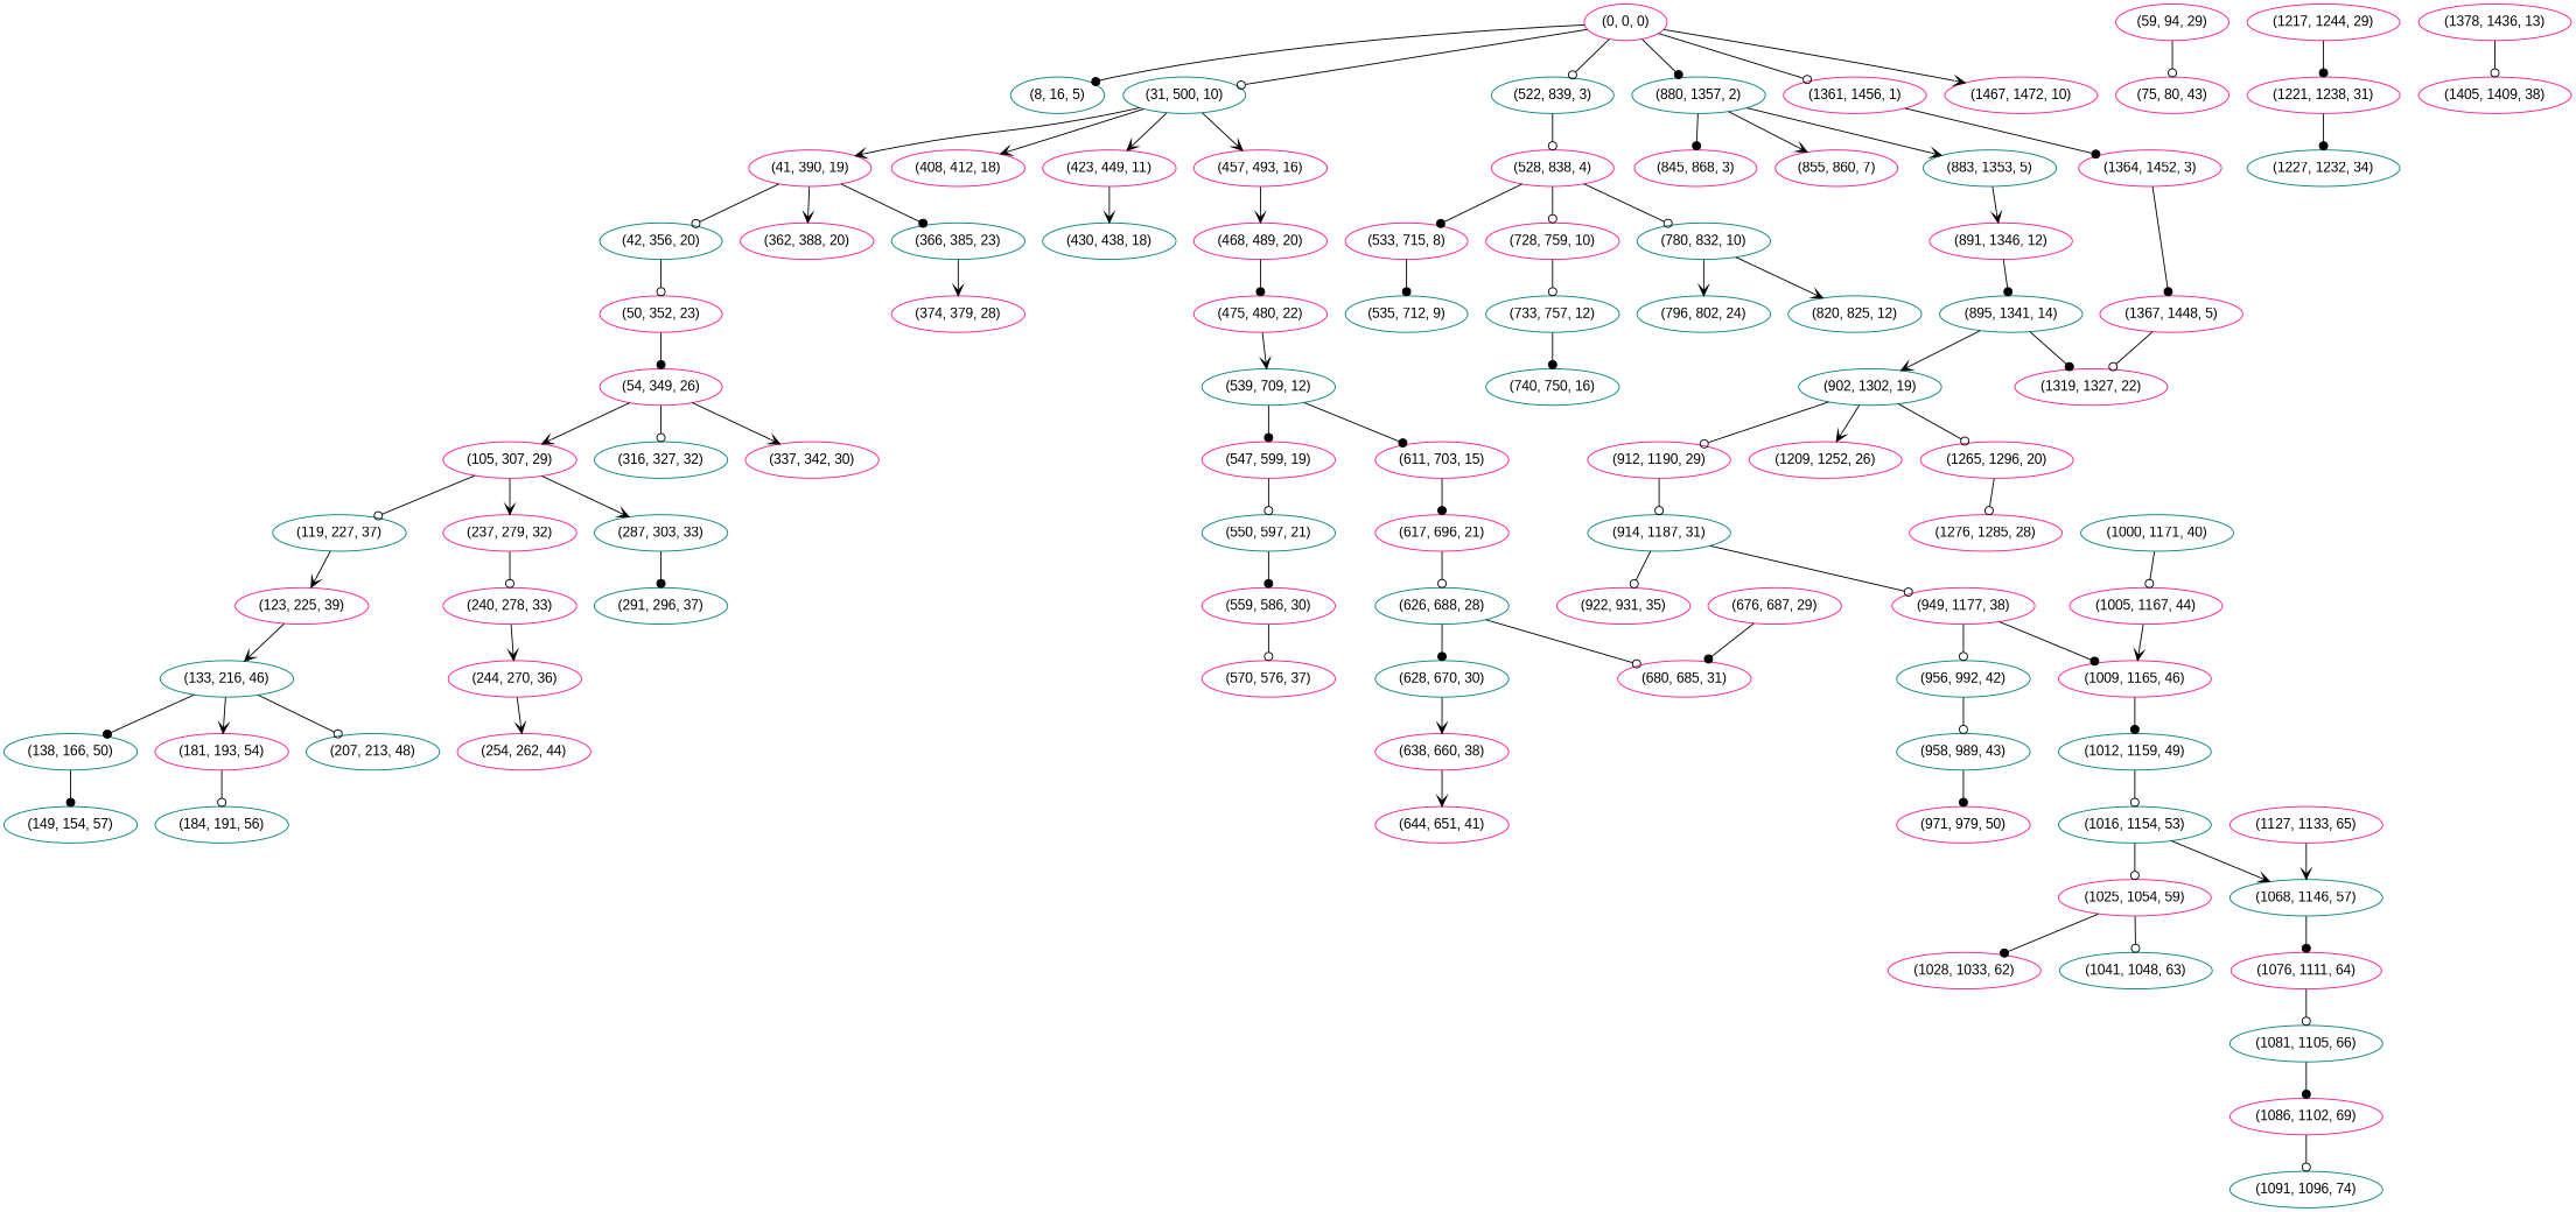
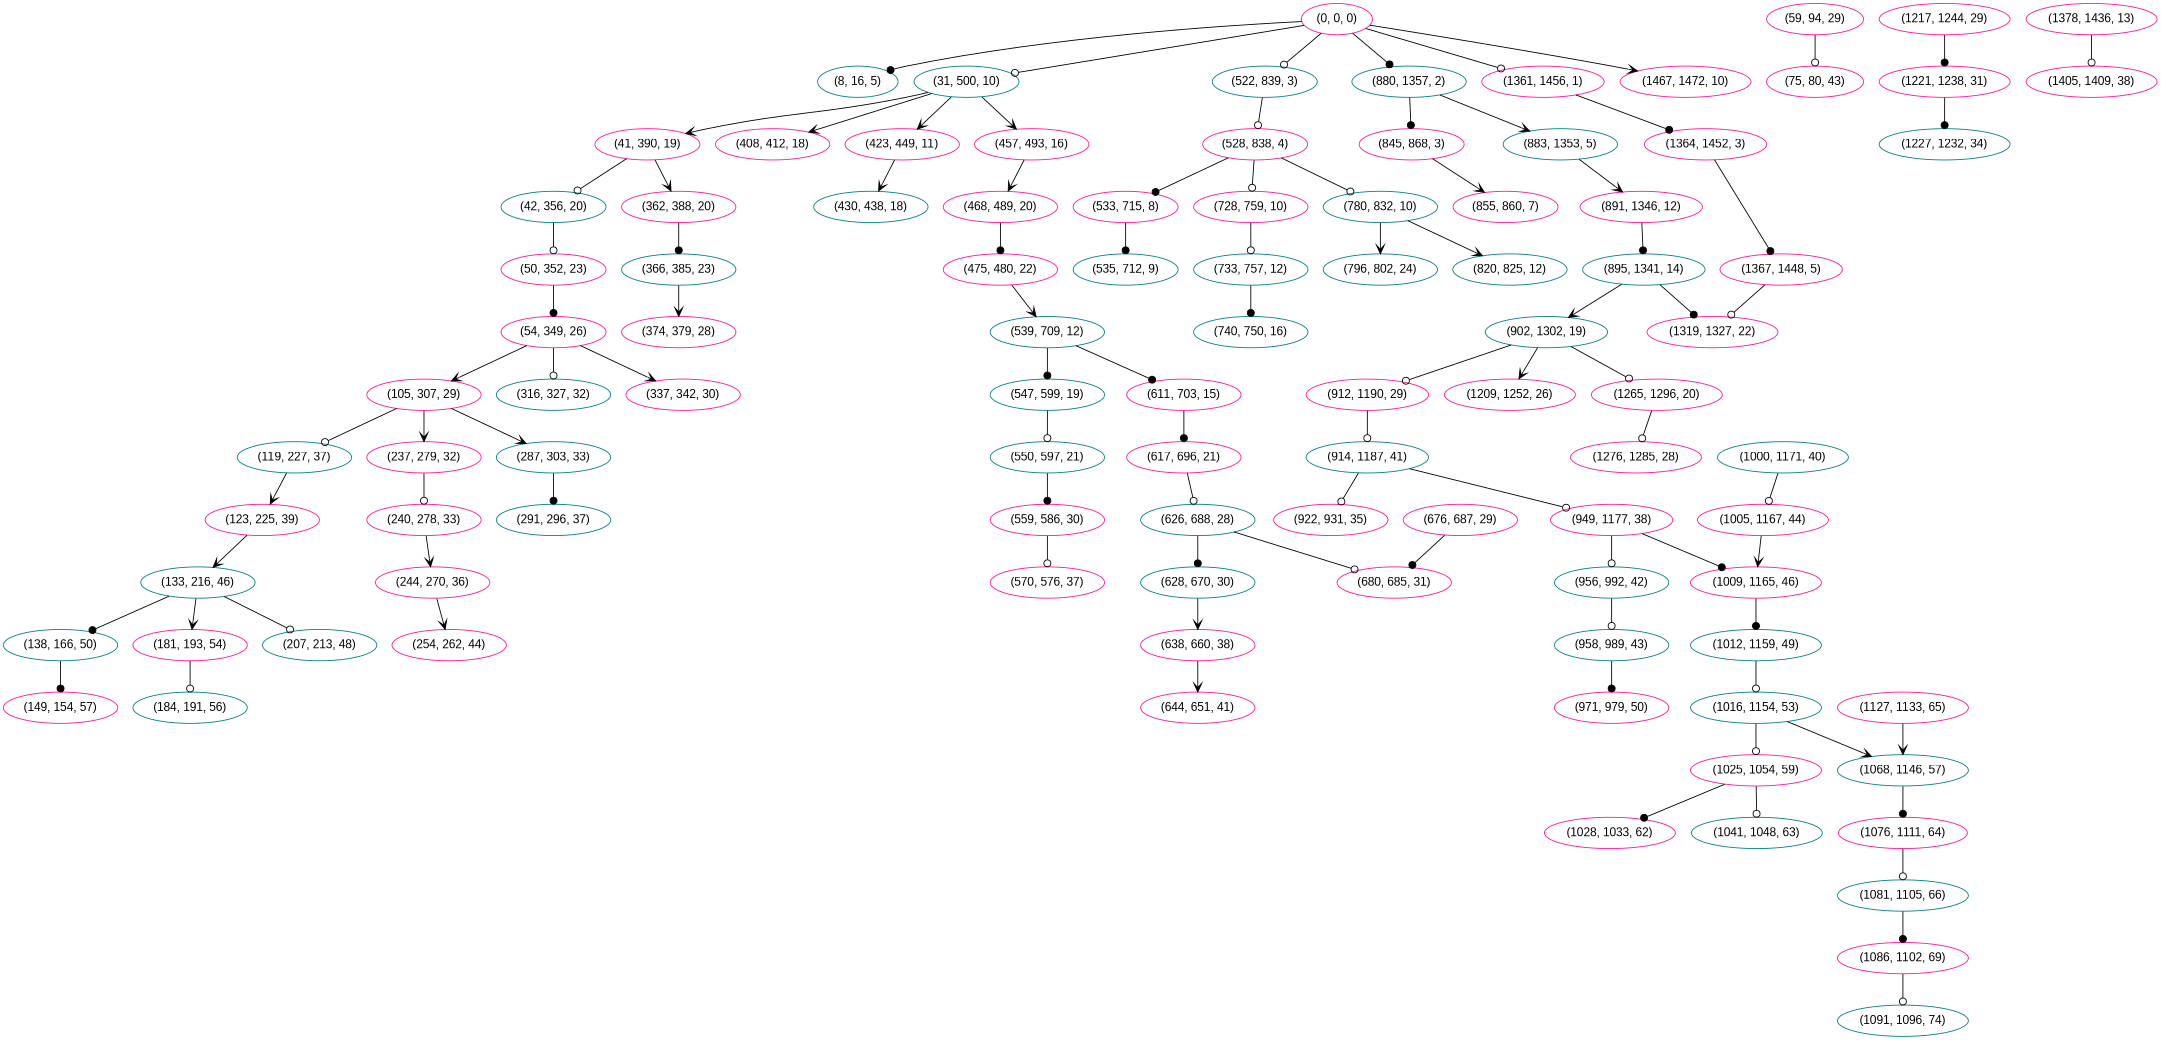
  digraph {
    fontname="Liberation Sans"
    node [color=deeppink fontname="Liberation Sans"]
    edge [arrowhead=odot fontname="Liberation Sans"]
    "(8, 16, 5)" [color=teal]
    "(0, 0, 0)"
    "(31, 500, 10)" [color=teal]
    "(522, 839, 3)" [color=teal]
    "(880, 1357, 2)" [color=teal]
    "(1361, 1456, 1)"
    "(1467, 1472, 10)"
    "(41, 390, 19)"
    "(408, 412, 18)"
    "(423, 449, 11)"
    "(457, 493, 16)"
    "(528, 838, 4)"
    "(845, 868, 3)"
    "(855, 860, 7)"
    "(883, 1353, 5)" [color=teal]
    "(1364, 1452, 3)"
    "(42, 356, 20)" [color=teal]
    "(362, 388, 20)"
    "(430, 438, 18)" [color=teal]
    "(468, 489, 20)"
    "(50, 352, 23)"
    "(366, 385, 23)" [color=teal]
    "(54, 349, 26)"
    "(105, 307, 29)"
    "(316, 327, 32)" [color=teal]
    "(337, 342, 30)"
    "(59, 94, 29)"
    "(75, 80, 43)"
    "(119, 227, 37)" [color=teal]
    "(237, 279, 32)"
    "(287, 303, 33)" [color=teal]
    "(123, 225, 39)"
    "(240, 278, 33)"
    "(291, 296, 37)" [color=teal]
    "(133, 216, 46)" [color=teal]
    "(138, 166, 50)" [color=teal]
    "(181, 193, 54)"
    "(207, 213, 48)" [color=teal]
-   "(149, 154, 57)" [color=teal]
+   "(149, 154, 57)"
    "(184, 191, 56)" [color=teal]
    "(244, 270, 36)"
    "(254, 262, 44)"
    "(374, 379, 28)"
    "(475, 480, 22)"
    "(539, 709, 12)" [color=teal]
    "(533, 715, 8)"
    "(728, 759, 10)"
    "(780, 832, 10)" [color=teal]
    "(535, 712, 9)" [color=teal]
    "(733, 757, 12)" [color=teal]
    "(796, 802, 24)" [color=teal]
    "(820, 825, 12)" [color=teal]
-   "(547, 599, 19)"
+   "(547, 599, 19)" [color=teal]
    "(611, 703, 15)"
    "(550, 597, 21)" [color=teal]
    "(617, 696, 21)"
    "(559, 586, 30)"
    "(570, 576, 37)"
    "(626, 688, 28)" [color=teal]
    "(628, 670, 30)" [color=teal]
    "(680, 685, 31)"
    "(638, 660, 38)"
    "(676, 687, 29)"
    "(644, 651, 41)"
    "(740, 750, 16)" [color=teal]
    "(891, 1346, 12)"
    "(895, 1341, 14)" [color=teal]
    "(902, 1302, 19)" [color=teal]
    "(1319, 1327, 22)"
    "(912, 1190, 29)"
    "(1209, 1252, 26)"
    "(1265, 1296, 20)"
-   "(914, 1187, 31)" [color=teal]
+   "(914, 1187, 31)" [color=teal label="(914, 1187, 41)"]
    "(1276, 1285, 28)"
    "(922, 931, 35)"
    "(949, 1177, 38)"
    "(956, 992, 42)" [color=teal]
    "(1009, 1165, 46)"
    "(958, 989, 43)" [color=teal]
    "(1000, 1171, 40)" [color=teal]
    "(1005, 1167, 44)"
    "(971, 979, 50)"
    "(1012, 1159, 49)" [color=teal]
    "(1016, 1154, 53)" [color=teal]
    "(1025, 1054, 59)"
    "(1068, 1146, 57)" [color=teal]
    "(1028, 1033, 62)"
    "(1041, 1048, 63)" [color=teal]
    "(1076, 1111, 64)"
    "(1081, 1105, 66)" [color=teal]
    "(1127, 1133, 65)"
    "(1086, 1102, 69)"
    "(1091, 1096, 74)" [color=teal]
    "(1217, 1244, 29)"
    "(1221, 1238, 31)"
    "(1227, 1232, 34)" [color=teal]
    "(1367, 1448, 5)"
    "(1378, 1436, 13)"
    "(1405, 1409, 38)"
    "(0, 0, 0)" -> "(8, 16, 5)" [arrowhead=dot]
    "(0, 0, 0)" -> "(31, 500, 10)"
    "(0, 0, 0)" -> "(522, 839, 3)"
    "(0, 0, 0)" -> "(880, 1357, 2)" [arrowhead=dot]
    "(0, 0, 0)" -> "(1361, 1456, 1)"
    "(0, 0, 0)" -> "(1467, 1472, 10)" [arrowhead=vee]
    "(31, 500, 10)" -> "(41, 390, 19)" [arrowhead=vee]
    "(31, 500, 10)" -> "(408, 412, 18)" [arrowhead=vee]
    "(31, 500, 10)" -> "(423, 449, 11)" [arrowhead=vee]
    "(31, 500, 10)" -> "(457, 493, 16)" [arrowhead=vee]
    "(522, 839, 3)" -> "(528, 838, 4)"
    "(880, 1357, 2)" -> "(845, 868, 3)" [arrowhead=dot]
    "(880, 1357, 2)" -> "(883, 1353, 5)" [arrowhead=vee]
    "(1361, 1456, 1)" -> "(1364, 1452, 3)" [arrowhead=dot]
    "(41, 390, 19)" -> "(42, 356, 20)"
    "(41, 390, 19)" -> "(362, 388, 20)" [arrowhead=vee]
    "(423, 449, 11)" -> "(430, 438, 18)" [arrowhead=vee]
    "(457, 493, 16)" -> "(468, 489, 20)" [arrowhead=vee]
    "(528, 838, 4)" -> "(533, 715, 8)" [arrowhead=dot]
    "(528, 838, 4)" -> "(728, 759, 10)"
    "(528, 838, 4)" -> "(780, 832, 10)"
-   "(880, 1357, 2)" -> "(855, 860, 7)" [arrowhead=vee]
+   "(845, 868, 3)" -> "(855, 860, 7)" [arrowhead=vee]
    "(883, 1353, 5)" -> "(891, 1346, 12)" [arrowhead=vee]
    "(1364, 1452, 3)" -> "(1367, 1448, 5)" [arrowhead=dot]
    "(42, 356, 20)" -> "(50, 352, 23)"
-   "(41, 390, 19)" -> "(366, 385, 23)" [arrowhead=dot]
+   "(362, 388, 20)" -> "(366, 385, 23)" [arrowhead=dot]
    "(468, 489, 20)" -> "(475, 480, 22)" [arrowhead=dot]
    "(50, 352, 23)" -> "(54, 349, 26)" [arrowhead=dot]
    "(366, 385, 23)" -> "(374, 379, 28)" [arrowhead=vee]
    "(54, 349, 26)" -> "(105, 307, 29)" [arrowhead=vee]
    "(54, 349, 26)" -> "(316, 327, 32)"
    "(54, 349, 26)" -> "(337, 342, 30)" [arrowhead=vee]
    "(105, 307, 29)" -> "(119, 227, 37)"
    "(105, 307, 29)" -> "(237, 279, 32)" [arrowhead=vee]
    "(105, 307, 29)" -> "(287, 303, 33)" [arrowhead=vee]
    "(59, 94, 29)" -> "(75, 80, 43)"
    "(119, 227, 37)" -> "(123, 225, 39)" [arrowhead=vee]
    "(237, 279, 32)" -> "(240, 278, 33)"
    "(287, 303, 33)" -> "(291, 296, 37)" [arrowhead=dot]
    "(123, 225, 39)" -> "(133, 216, 46)" [arrowhead=vee]
    "(240, 278, 33)" -> "(244, 270, 36)" [arrowhead=vee]
    "(133, 216, 46)" -> "(138, 166, 50)" [arrowhead=dot]
    "(133, 216, 46)" -> "(181, 193, 54)" [arrowhead=vee]
    "(133, 216, 46)" -> "(207, 213, 48)"
    "(138, 166, 50)" -> "(149, 154, 57)" [arrowhead=dot]
    "(181, 193, 54)" -> "(184, 191, 56)"
    "(244, 270, 36)" -> "(254, 262, 44)" [arrowhead=vee]
    "(475, 480, 22)" -> "(539, 709, 12)" [arrowhead=vee]
    "(539, 709, 12)" -> "(547, 599, 19)" [arrowhead=dot]
    "(539, 709, 12)" -> "(611, 703, 15)" [arrowhead=dot]
    "(533, 715, 8)" -> "(535, 712, 9)" [arrowhead=dot]
    "(728, 759, 10)" -> "(733, 757, 12)"
    "(780, 832, 10)" -> "(796, 802, 24)" [arrowhead=vee]
    "(780, 832, 10)" -> "(820, 825, 12)" [arrowhead=vee]
    "(733, 757, 12)" -> "(740, 750, 16)" [arrowhead=dot]
    "(547, 599, 19)" -> "(550, 597, 21)"
    "(611, 703, 15)" -> "(617, 696, 21)" [arrowhead=dot]
    "(550, 597, 21)" -> "(559, 586, 30)" [arrowhead=dot]
    "(617, 696, 21)" -> "(626, 688, 28)"
    "(559, 586, 30)" -> "(570, 576, 37)"
    "(626, 688, 28)" -> "(628, 670, 30)" [arrowhead=dot]
    "(626, 688, 28)" -> "(680, 685, 31)"
    "(628, 670, 30)" -> "(638, 660, 38)" [arrowhead=vee]
    "(638, 660, 38)" -> "(644, 651, 41)" [arrowhead=vee]
    "(676, 687, 29)" -> "(680, 685, 31)" [arrowhead=dot]
    "(891, 1346, 12)" -> "(895, 1341, 14)" [arrowhead=dot]
    "(895, 1341, 14)" -> "(902, 1302, 19)" [arrowhead=vee]
    "(895, 1341, 14)" -> "(1319, 1327, 22)" [arrowhead=dot]
    "(902, 1302, 19)" -> "(912, 1190, 29)"
    "(902, 1302, 19)" -> "(1209, 1252, 26)" [arrowhead=vee]
    "(902, 1302, 19)" -> "(1265, 1296, 20)"
    "(912, 1190, 29)" -> "(914, 1187, 31)"
    "(1265, 1296, 20)" -> "(1276, 1285, 28)"
    "(914, 1187, 31)" -> "(922, 931, 35)"
    "(914, 1187, 31)" -> "(949, 1177, 38)"
    "(949, 1177, 38)" -> "(956, 992, 42)"
    "(949, 1177, 38)" -> "(1009, 1165, 46)" [arrowhead=dot]
    "(956, 992, 42)" -> "(958, 989, 43)"
    "(1009, 1165, 46)" -> "(1012, 1159, 49)" [arrowhead=dot]
    "(958, 989, 43)" -> "(971, 979, 50)" [arrowhead=dot]
    "(1000, 1171, 40)" -> "(1005, 1167, 44)"
    "(1005, 1167, 44)" -> "(1009, 1165, 46)" [arrowhead=vee]
    "(1012, 1159, 49)" -> "(1016, 1154, 53)"
    "(1016, 1154, 53)" -> "(1025, 1054, 59)"
    "(1016, 1154, 53)" -> "(1068, 1146, 57)" [arrowhead=vee]
    "(1025, 1054, 59)" -> "(1028, 1033, 62)" [arrowhead=dot]
    "(1025, 1054, 59)" -> "(1041, 1048, 63)"
    "(1068, 1146, 57)" -> "(1076, 1111, 64)" [arrowhead=dot]
    "(1076, 1111, 64)" -> "(1081, 1105, 66)"
    "(1081, 1105, 66)" -> "(1086, 1102, 69)" [arrowhead=dot]
    "(1127, 1133, 65)" -> "(1068, 1146, 57)" [arrowhead=vee]
    "(1086, 1102, 69)" -> "(1091, 1096, 74)"
    "(1217, 1244, 29)" -> "(1221, 1238, 31)" [arrowhead=dot]
    "(1221, 1238, 31)" -> "(1227, 1232, 34)" [arrowhead=dot]
    "(1367, 1448, 5)" -> "(1319, 1327, 22)"
    "(1378, 1436, 13)" -> "(1405, 1409, 38)"
  }
